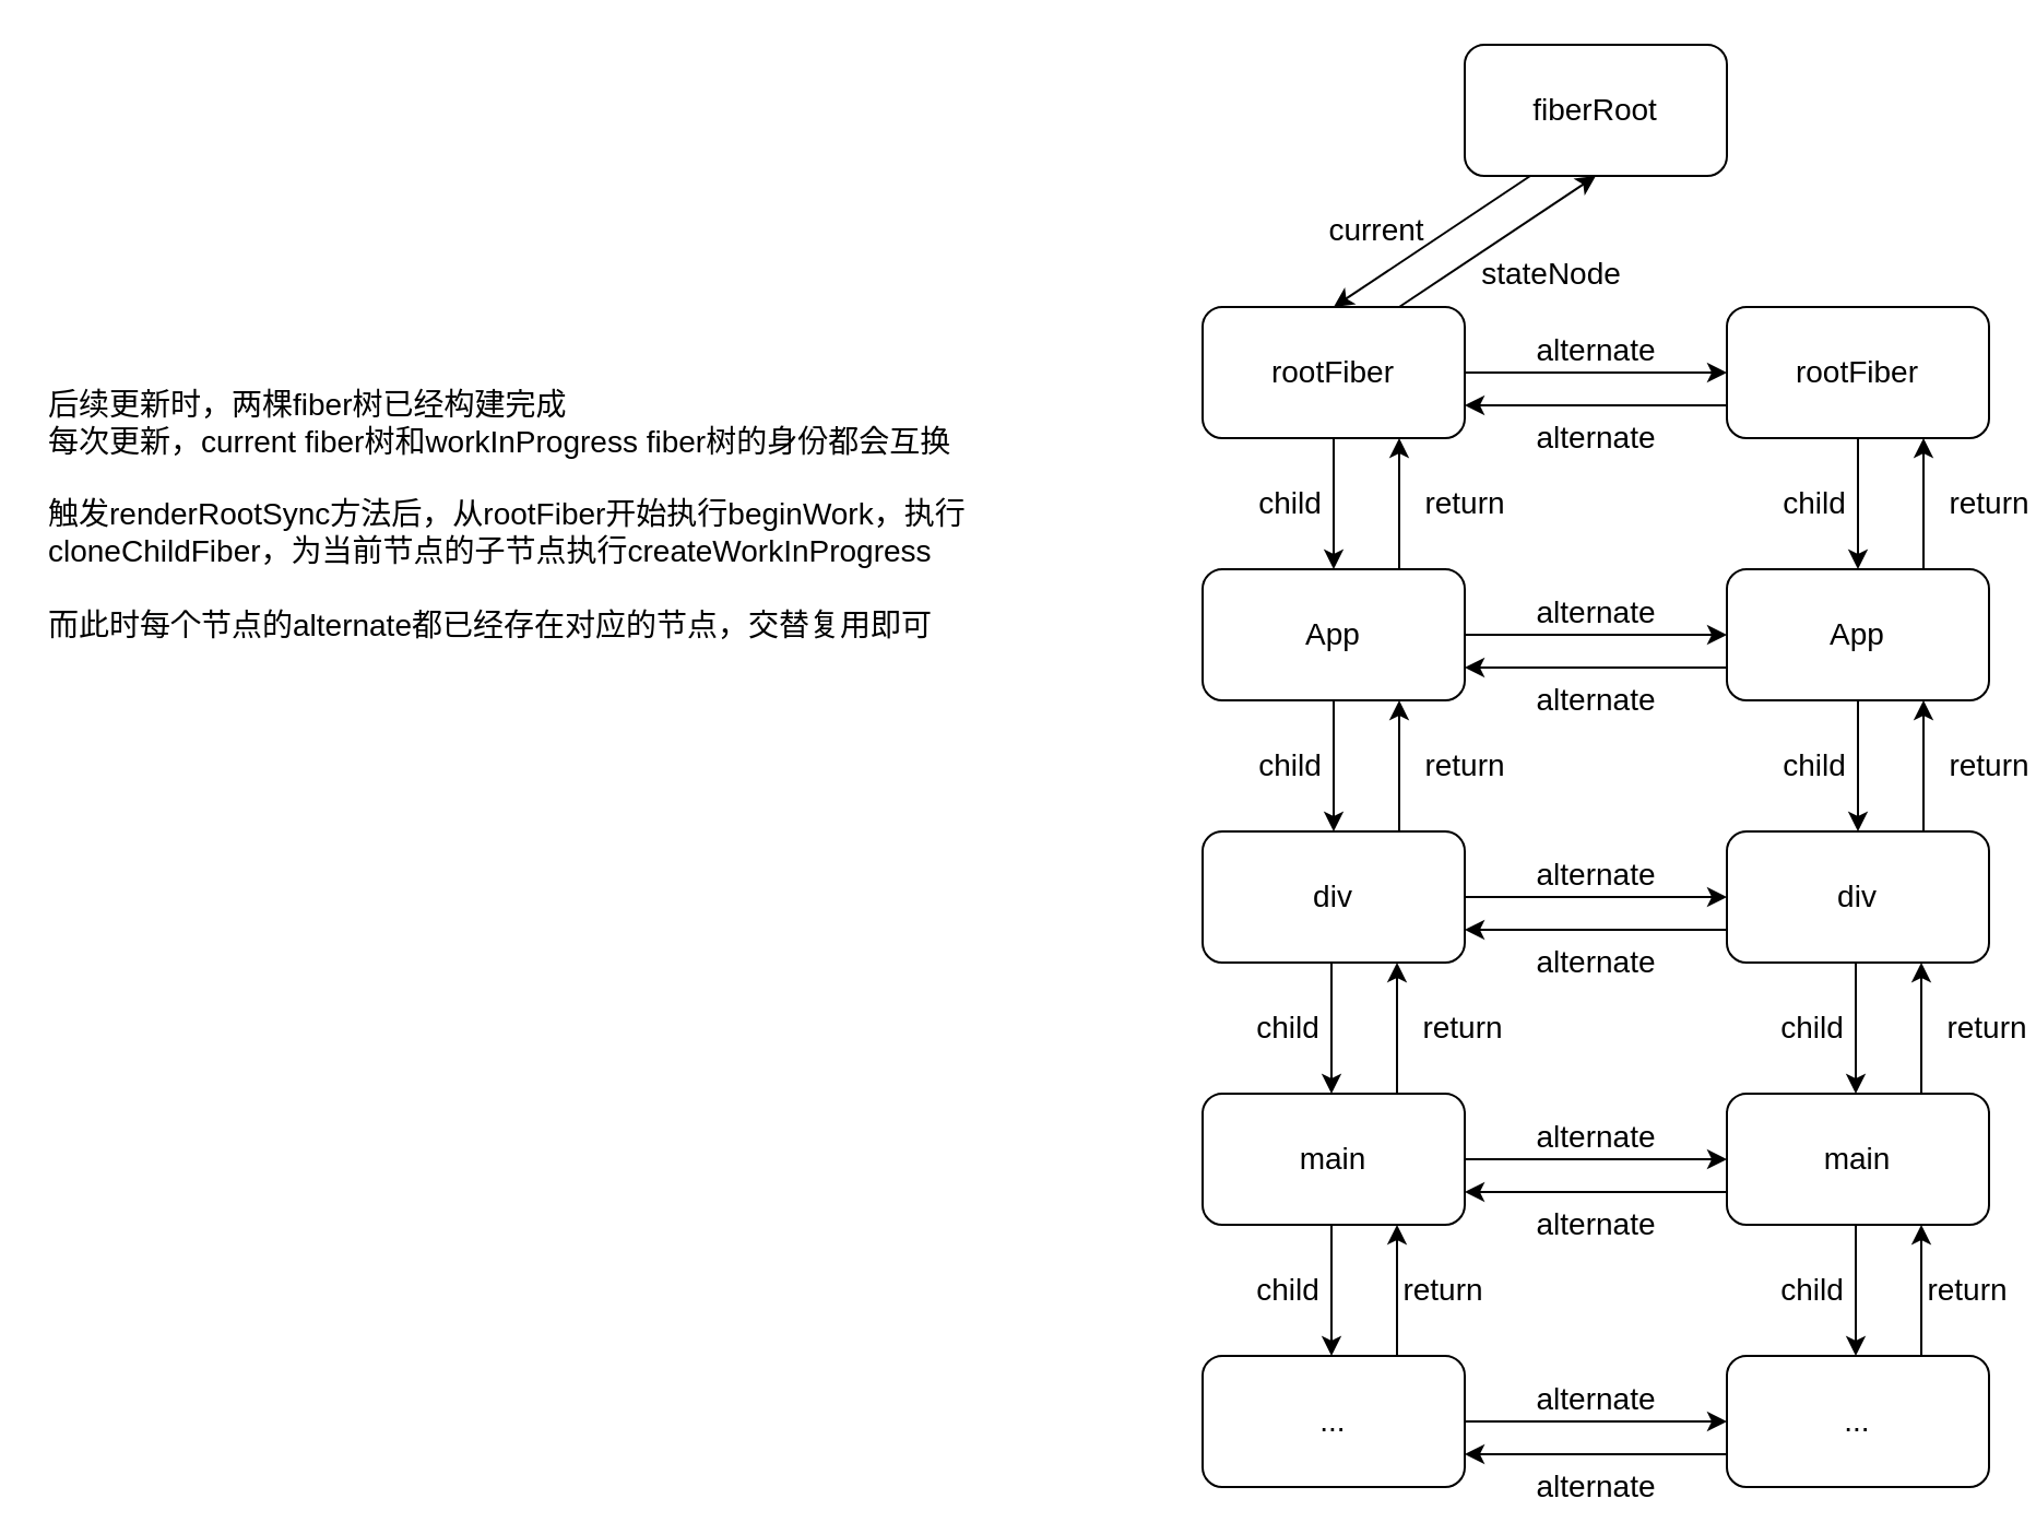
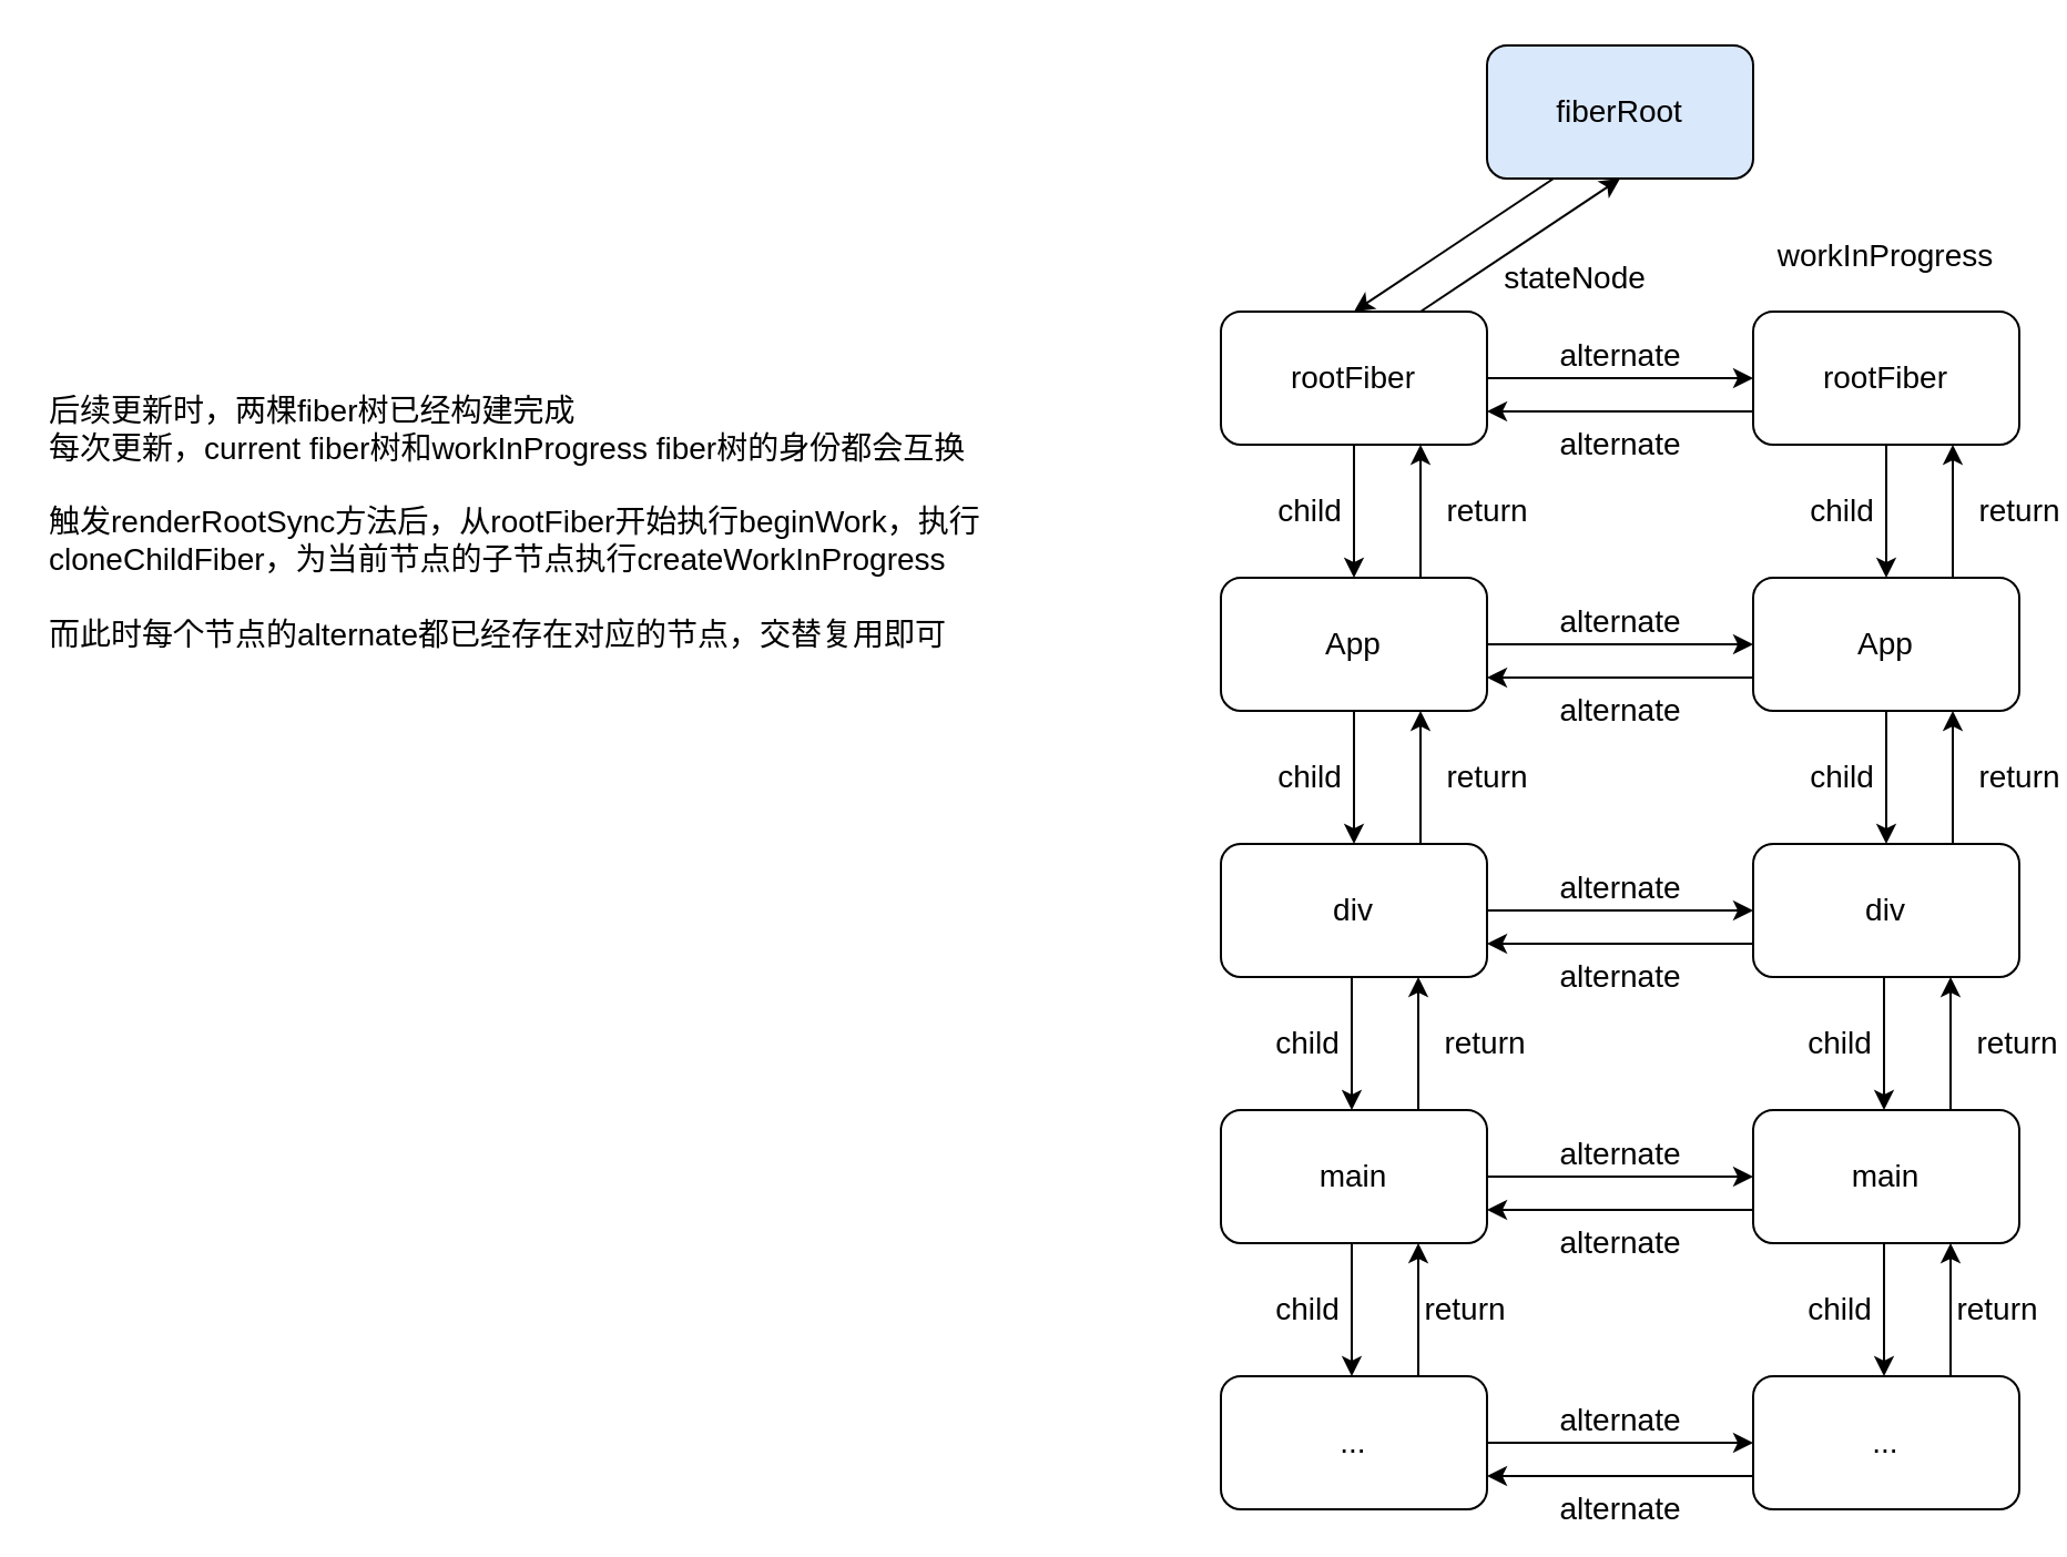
  <mxCell id="0" />
  <mxCell id="1" parent="0" />
  <mxCell id="2" style="edgeStyle=none;html=1;exitX=0.25;exitY=1;exitDx=0;exitDy=0;entryX=0.5;entryY=0;entryDx=0;entryDy=0;" edge="1" parent="1" source="3" target="6"><mxGeometry relative="1" as="geometry" /></mxCell>
- <mxCell id="3" value="fiberRoot" style="rounded=1;whiteSpace=wrap;html=1;fontSize=14;" vertex="1" parent="1"><mxGeometry x="670" y="20" width="120" height="60" as="geometry" /></mxCell>
+ <mxCell id="3" value="fiberRoot" style="rounded=1;whiteSpace=wrap;html=1;fontSize=14;fillColor=#dae8fc;" vertex="1" parent="1"><mxGeometry x="670" y="20" width="120" height="60" as="geometry" /></mxCell>
  <mxCell id="4" value="alternate" style="edgeStyle=none;html=1;exitX=1;exitY=0.5;exitDx=0;exitDy=0;entryX=0;entryY=0.5;entryDx=0;entryDy=0;fontSize=14;" edge="1" parent="1" source="6" target="9"><mxGeometry y="10" relative="1" as="geometry"><mxPoint as="offset" /></mxGeometry></mxCell>
  <mxCell id="5" style="edgeStyle=none;html=1;exitX=0.75;exitY=0;exitDx=0;exitDy=0;entryX=0.5;entryY=1;entryDx=0;entryDy=0;fontSize=14;" edge="1" parent="1" source="6" target="3"><mxGeometry relative="1" as="geometry" /></mxCell>
  <mxCell id="6" value="rootFiber" style="rounded=1;whiteSpace=wrap;html=1;fontSize=14;" vertex="1" parent="1"><mxGeometry x="550" y="140" width="120" height="60" as="geometry" /></mxCell>
  <mxCell id="7" value="alternate" style="edgeStyle=none;html=1;exitX=0;exitY=0.75;exitDx=0;exitDy=0;entryX=1;entryY=0.75;entryDx=0;entryDy=0;fontSize=14;" edge="1" parent="1" source="9" target="6"><mxGeometry y="15" relative="1" as="geometry"><mxPoint as="offset" /></mxGeometry></mxCell>
  <mxCell id="8" value="child" style="edgeStyle=none;html=1;exitX=0.5;exitY=1;exitDx=0;exitDy=0;entryX=0.5;entryY=0;entryDx=0;entryDy=0;fontSize=14;" edge="1" parent="1" source="9" target="14"><mxGeometry y="-20" relative="1" as="geometry"><mxPoint as="offset" /></mxGeometry></mxCell>
  <mxCell id="9" value="rootFiber" style="rounded=1;whiteSpace=wrap;html=1;fontSize=14;" vertex="1" parent="1"><mxGeometry x="790" y="140" width="120" height="60" as="geometry" /></mxCell>
- <mxCell id="10" value="current" style="text;html=1;strokeColor=none;fillColor=none;align=center;verticalAlign=middle;whiteSpace=wrap;rounded=0;fontSize=14;" vertex="1" parent="1"><mxGeometry x="600" y="90" width="60" height="30" as="geometry" /></mxCell>
  <mxCell id="11" value="stateNode" style="text;html=1;strokeColor=none;fillColor=none;align=center;verticalAlign=middle;whiteSpace=wrap;rounded=0;fontSize=14;" vertex="1" parent="1"><mxGeometry x="680" y="110" width="60" height="30" as="geometry" /></mxCell>
+ <mxCell id="12" value="workInProgress" style="text;html=1;strokeColor=none;fillColor=none;align=center;verticalAlign=middle;whiteSpace=wrap;rounded=0;fontSize=14;" vertex="1" parent="1"><mxGeometry x="820" y="100" width="60" height="30" as="geometry" /></mxCell>
  <mxCell id="13" value="return" style="edgeStyle=none;html=1;exitX=0.75;exitY=0;exitDx=0;exitDy=0;entryX=0.75;entryY=1;entryDx=0;entryDy=0;fontSize=14;" edge="1" parent="1" source="14" target="9"><mxGeometry y="-30" relative="1" as="geometry"><mxPoint as="offset" /></mxGeometry></mxCell>
  <mxCell id="14" value="App" style="rounded=1;whiteSpace=wrap;html=1;fontSize=14;" vertex="1" parent="1"><mxGeometry x="790" y="260" width="120" height="60" as="geometry" /></mxCell>
  <mxCell id="15" value="div" style="rounded=1;whiteSpace=wrap;html=1;fontSize=14;" vertex="1" parent="1"><mxGeometry x="790" y="380" width="120" height="60" as="geometry" /></mxCell>
  <mxCell id="16" value="main" style="rounded=1;whiteSpace=wrap;html=1;fontSize=14;" vertex="1" parent="1"><mxGeometry x="790" y="500" width="120" height="60" as="geometry" /></mxCell>
  <mxCell id="17" value="..." style="rounded=1;whiteSpace=wrap;html=1;fontSize=14;" vertex="1" parent="1"><mxGeometry x="790" y="620" width="120" height="60" as="geometry" /></mxCell>
  <mxCell id="18" value="child" style="edgeStyle=none;html=1;entryX=0.5;entryY=0;entryDx=0;entryDy=0;fontSize=14;exitX=0.5;exitY=1;exitDx=0;exitDy=0;" edge="1" parent="1" source="14" target="15"><mxGeometry y="-20" relative="1" as="geometry"><mxPoint x="930" y="350" as="sourcePoint" /><mxPoint x="849" y="380" as="targetPoint" /><mxPoint as="offset" /></mxGeometry></mxCell>
  <mxCell id="19" value="return" style="edgeStyle=none;html=1;fontSize=14;entryX=0.75;entryY=1;entryDx=0;entryDy=0;exitX=0.75;exitY=0;exitDx=0;exitDy=0;" edge="1" parent="1" source="15" target="14"><mxGeometry y="-30" relative="1" as="geometry"><mxPoint x="880" y="380" as="sourcePoint" /><mxPoint x="940" y="330" as="targetPoint" /><mxPoint as="offset" /></mxGeometry></mxCell>
  <mxCell id="20" value="child" style="edgeStyle=none;html=1;entryX=0.5;entryY=0;entryDx=0;entryDy=0;fontSize=14;exitX=0.5;exitY=1;exitDx=0;exitDy=0;" edge="1" parent="1"><mxGeometry y="-20" relative="1" as="geometry"><mxPoint x="849" y="440" as="sourcePoint" /><mxPoint x="849" y="500" as="targetPoint" /><mxPoint as="offset" /></mxGeometry></mxCell>
  <mxCell id="21" value="return" style="edgeStyle=none;html=1;fontSize=14;entryX=0.75;entryY=1;entryDx=0;entryDy=0;exitX=0.75;exitY=0;exitDx=0;exitDy=0;" edge="1" parent="1"><mxGeometry y="-30" relative="1" as="geometry"><mxPoint x="879" y="500" as="sourcePoint" /><mxPoint x="879" y="440" as="targetPoint" /><mxPoint as="offset" /></mxGeometry></mxCell>
  <mxCell id="22" value="child" style="edgeStyle=none;html=1;entryX=0.5;entryY=0;entryDx=0;entryDy=0;fontSize=14;exitX=0.5;exitY=1;exitDx=0;exitDy=0;" edge="1" parent="1"><mxGeometry y="-20" relative="1" as="geometry"><mxPoint x="849" y="560" as="sourcePoint" /><mxPoint x="849" y="620" as="targetPoint" /><mxPoint as="offset" /></mxGeometry></mxCell>
  <mxCell id="23" value="return" style="edgeStyle=none;html=1;fontSize=14;entryX=0.75;entryY=1;entryDx=0;entryDy=0;exitX=0.75;exitY=0;exitDx=0;exitDy=0;" edge="1" parent="1"><mxGeometry y="-21" relative="1" as="geometry"><mxPoint x="879" y="620" as="sourcePoint" /><mxPoint x="879" y="560" as="targetPoint" /><mxPoint as="offset" /></mxGeometry></mxCell>
  <mxCell id="24" value="App" style="rounded=1;whiteSpace=wrap;html=1;fontSize=14;" vertex="1" parent="1"><mxGeometry x="550" y="260" width="120" height="60" as="geometry" /></mxCell>
  <mxCell id="25" value="div" style="rounded=1;whiteSpace=wrap;html=1;fontSize=14;" vertex="1" parent="1"><mxGeometry x="550" y="380" width="120" height="60" as="geometry" /></mxCell>
  <mxCell id="26" value="main" style="rounded=1;whiteSpace=wrap;html=1;fontSize=14;" vertex="1" parent="1"><mxGeometry x="550" y="500" width="120" height="60" as="geometry" /></mxCell>
  <mxCell id="27" value="..." style="rounded=1;whiteSpace=wrap;html=1;fontSize=14;" vertex="1" parent="1"><mxGeometry x="550" y="620" width="120" height="60" as="geometry" /></mxCell>
  <mxCell id="28" value="child" style="edgeStyle=none;html=1;entryX=0.5;entryY=0;entryDx=0;entryDy=0;fontSize=14;exitX=0.5;exitY=1;exitDx=0;exitDy=0;" edge="1" parent="1" source="24" target="25"><mxGeometry y="-20" relative="1" as="geometry"><mxPoint x="690" y="350" as="sourcePoint" /><mxPoint x="609" y="380" as="targetPoint" /><mxPoint as="offset" /></mxGeometry></mxCell>
  <mxCell id="29" value="return" style="edgeStyle=none;html=1;fontSize=14;entryX=0.75;entryY=1;entryDx=0;entryDy=0;exitX=0.75;exitY=0;exitDx=0;exitDy=0;" edge="1" parent="1" source="25" target="24"><mxGeometry y="-30" relative="1" as="geometry"><mxPoint x="640" y="380" as="sourcePoint" /><mxPoint x="700" y="330" as="targetPoint" /><mxPoint as="offset" /></mxGeometry></mxCell>
  <mxCell id="30" value="child" style="edgeStyle=none;html=1;entryX=0.5;entryY=0;entryDx=0;entryDy=0;fontSize=14;exitX=0.5;exitY=1;exitDx=0;exitDy=0;" edge="1" parent="1"><mxGeometry y="-20" relative="1" as="geometry"><mxPoint x="609" y="440" as="sourcePoint" /><mxPoint x="609" y="500" as="targetPoint" /><mxPoint as="offset" /></mxGeometry></mxCell>
  <mxCell id="31" value="return" style="edgeStyle=none;html=1;fontSize=14;entryX=0.75;entryY=1;entryDx=0;entryDy=0;exitX=0.75;exitY=0;exitDx=0;exitDy=0;" edge="1" parent="1"><mxGeometry y="-30" relative="1" as="geometry"><mxPoint x="639" y="500" as="sourcePoint" /><mxPoint x="639" y="440" as="targetPoint" /><mxPoint as="offset" /></mxGeometry></mxCell>
  <mxCell id="32" value="child" style="edgeStyle=none;html=1;entryX=0.5;entryY=0;entryDx=0;entryDy=0;fontSize=14;exitX=0.5;exitY=1;exitDx=0;exitDy=0;" edge="1" parent="1"><mxGeometry y="-20" relative="1" as="geometry"><mxPoint x="609" y="560" as="sourcePoint" /><mxPoint x="609" y="620" as="targetPoint" /><mxPoint as="offset" /></mxGeometry></mxCell>
  <mxCell id="33" value="return" style="edgeStyle=none;html=1;fontSize=14;entryX=0.75;entryY=1;entryDx=0;entryDy=0;exitX=0.75;exitY=0;exitDx=0;exitDy=0;" edge="1" parent="1"><mxGeometry y="-21" relative="1" as="geometry"><mxPoint x="639" y="620" as="sourcePoint" /><mxPoint x="639" y="560" as="targetPoint" /><mxPoint as="offset" /></mxGeometry></mxCell>
  <mxCell id="34" value="child" style="edgeStyle=none;html=1;exitX=0.5;exitY=1;exitDx=0;exitDy=0;entryX=0.5;entryY=0;entryDx=0;entryDy=0;fontSize=14;" edge="1" parent="1"><mxGeometry y="-20" relative="1" as="geometry"><mxPoint as="offset" /><mxPoint x="610" y="200" as="sourcePoint" /><mxPoint x="610" y="260" as="targetPoint" /></mxGeometry></mxCell>
  <mxCell id="35" value="return" style="edgeStyle=none;html=1;exitX=0.75;exitY=0;exitDx=0;exitDy=0;entryX=0.75;entryY=1;entryDx=0;entryDy=0;fontSize=14;" edge="1" parent="1"><mxGeometry y="-30" relative="1" as="geometry"><mxPoint as="offset" /><mxPoint x="640" y="260" as="sourcePoint" /><mxPoint x="640" y="200" as="targetPoint" /></mxGeometry></mxCell>
  <mxCell id="36" value="alternate" style="edgeStyle=none;html=1;exitX=1;exitY=0.5;exitDx=0;exitDy=0;entryX=0;entryY=0.5;entryDx=0;entryDy=0;fontSize=14;" edge="1" parent="1"><mxGeometry y="10" relative="1" as="geometry"><mxPoint as="offset" /><mxPoint x="670" y="290" as="sourcePoint" /><mxPoint x="790" y="290" as="targetPoint" /></mxGeometry></mxCell>
  <mxCell id="37" value="alternate" style="edgeStyle=none;html=1;exitX=0;exitY=0.75;exitDx=0;exitDy=0;entryX=1;entryY=0.75;entryDx=0;entryDy=0;fontSize=14;" edge="1" parent="1"><mxGeometry y="15" relative="1" as="geometry"><mxPoint as="offset" /><mxPoint x="790" y="305" as="sourcePoint" /><mxPoint x="670" y="305" as="targetPoint" /></mxGeometry></mxCell>
  <mxCell id="38" value="alternate" style="edgeStyle=none;html=1;exitX=1;exitY=0.5;exitDx=0;exitDy=0;entryX=0;entryY=0.5;entryDx=0;entryDy=0;fontSize=14;" edge="1" parent="1"><mxGeometry y="10" relative="1" as="geometry"><mxPoint as="offset" /><mxPoint x="670" y="410" as="sourcePoint" /><mxPoint x="790" y="410" as="targetPoint" /></mxGeometry></mxCell>
  <mxCell id="39" value="alternate" style="edgeStyle=none;html=1;exitX=0;exitY=0.75;exitDx=0;exitDy=0;entryX=1;entryY=0.75;entryDx=0;entryDy=0;fontSize=14;" edge="1" parent="1"><mxGeometry y="15" relative="1" as="geometry"><mxPoint as="offset" /><mxPoint x="790" y="425" as="sourcePoint" /><mxPoint x="670" y="425" as="targetPoint" /></mxGeometry></mxCell>
  <mxCell id="40" value="alternate" style="edgeStyle=none;html=1;exitX=1;exitY=0.5;exitDx=0;exitDy=0;entryX=0;entryY=0.5;entryDx=0;entryDy=0;fontSize=14;" edge="1" parent="1"><mxGeometry y="10" relative="1" as="geometry"><mxPoint as="offset" /><mxPoint x="670" y="530" as="sourcePoint" /><mxPoint x="790" y="530" as="targetPoint" /></mxGeometry></mxCell>
  <mxCell id="41" value="alternate" style="edgeStyle=none;html=1;exitX=0;exitY=0.75;exitDx=0;exitDy=0;entryX=1;entryY=0.75;entryDx=0;entryDy=0;fontSize=14;" edge="1" parent="1"><mxGeometry y="15" relative="1" as="geometry"><mxPoint as="offset" /><mxPoint x="790" y="545" as="sourcePoint" /><mxPoint x="670" y="545" as="targetPoint" /></mxGeometry></mxCell>
  <mxCell id="42" value="alternate" style="edgeStyle=none;html=1;exitX=1;exitY=0.5;exitDx=0;exitDy=0;entryX=0;entryY=0.5;entryDx=0;entryDy=0;fontSize=14;" edge="1" parent="1"><mxGeometry y="10" relative="1" as="geometry"><mxPoint as="offset" /><mxPoint x="670" y="650" as="sourcePoint" /><mxPoint x="790" y="650" as="targetPoint" /></mxGeometry></mxCell>
  <mxCell id="43" value="alternate" style="edgeStyle=none;html=1;exitX=0;exitY=0.75;exitDx=0;exitDy=0;entryX=1;entryY=0.75;entryDx=0;entryDy=0;fontSize=14;" edge="1" parent="1"><mxGeometry y="15" relative="1" as="geometry"><mxPoint as="offset" /><mxPoint x="790" y="665" as="sourcePoint" /><mxPoint x="670" y="665" as="targetPoint" /></mxGeometry></mxCell>
  <mxCell id="44" value="后续更新时，两棵fiber树已经构建完成&lt;br&gt;每次更新，current fiber树和workInProgress fiber树的身份都会互换&lt;br&gt;&lt;br&gt;触发renderRootSync方法后，从rootFiber开始执行beginWork，执行cloneChildFiber，为当前节点的子节点执行createWorkInProgress&lt;br&gt;&lt;br&gt;而此时每个节点的alternate都已经存在对应的节点，交替复用即可" style="text;html=1;strokeColor=none;fillColor=none;align=left;verticalAlign=top;whiteSpace=wrap;rounded=0;fontSize=14;" vertex="1" parent="1"><mxGeometry x="20" y="170" width="450" height="390" as="geometry" /></mxCell>
